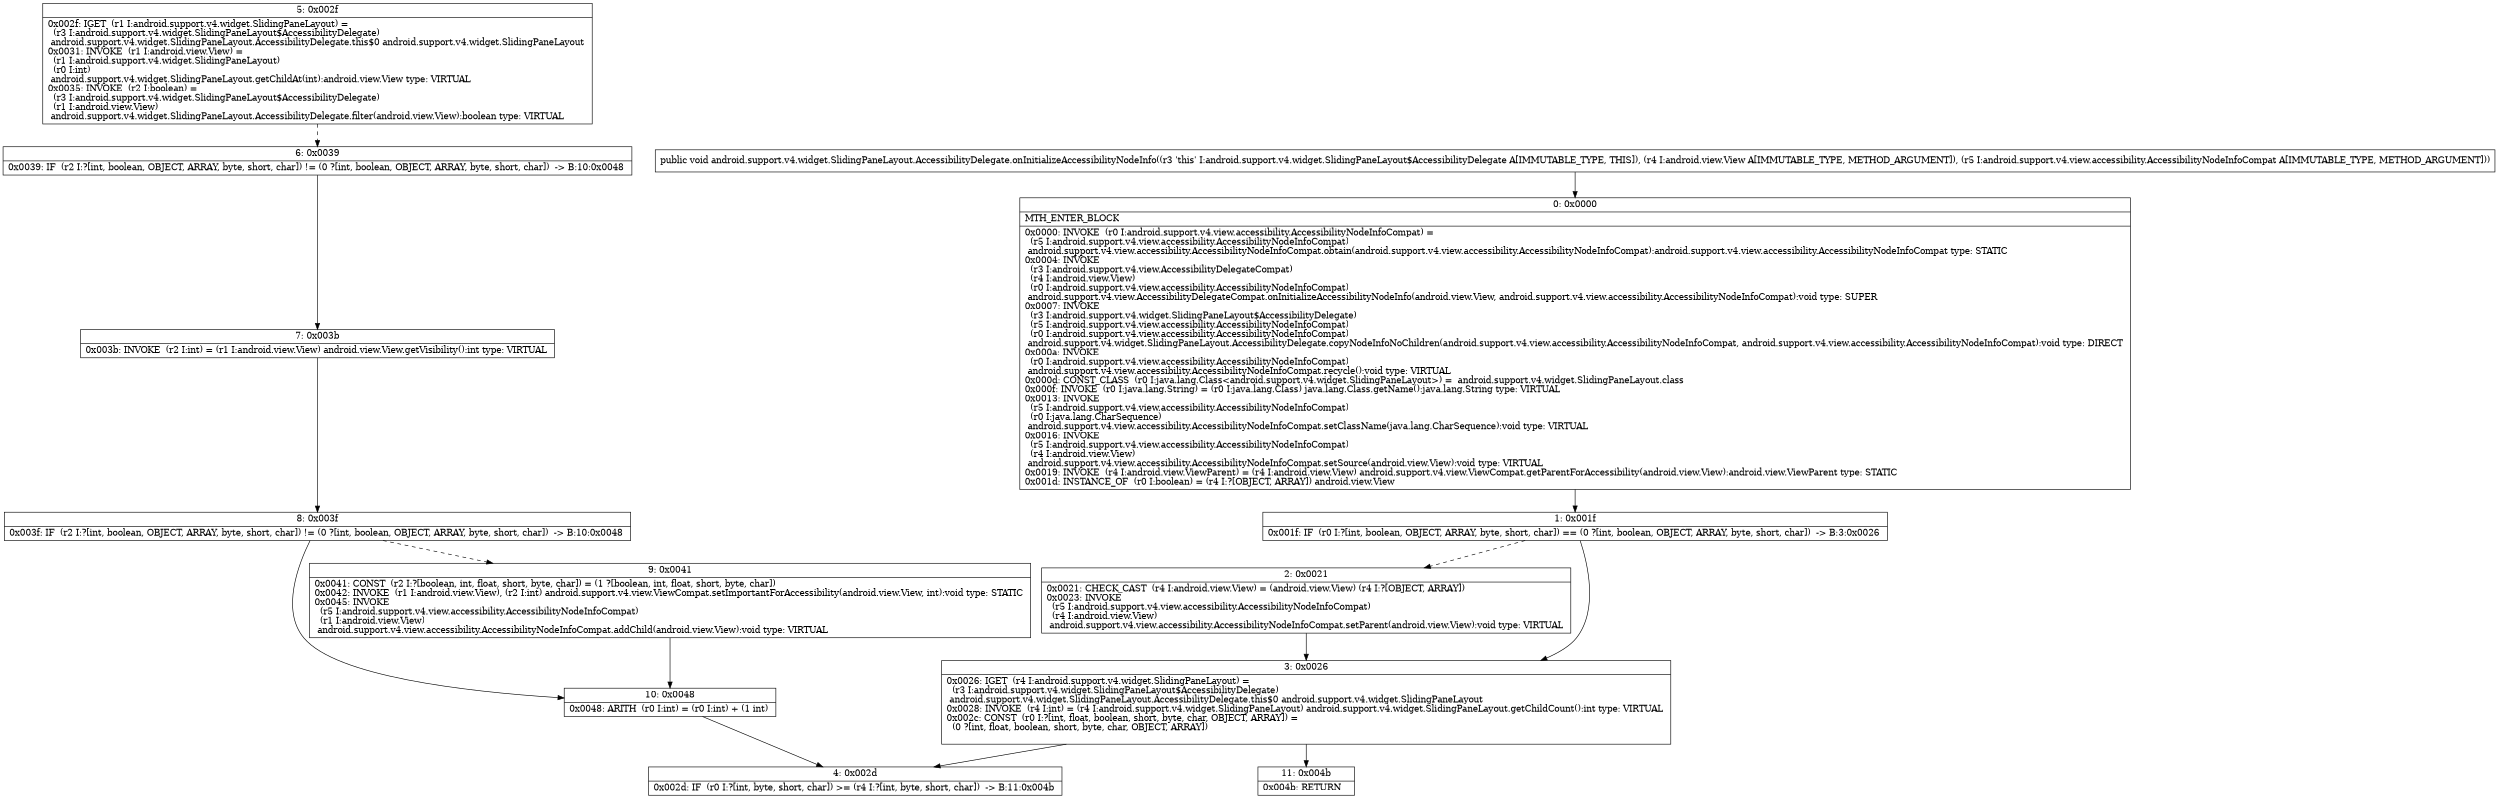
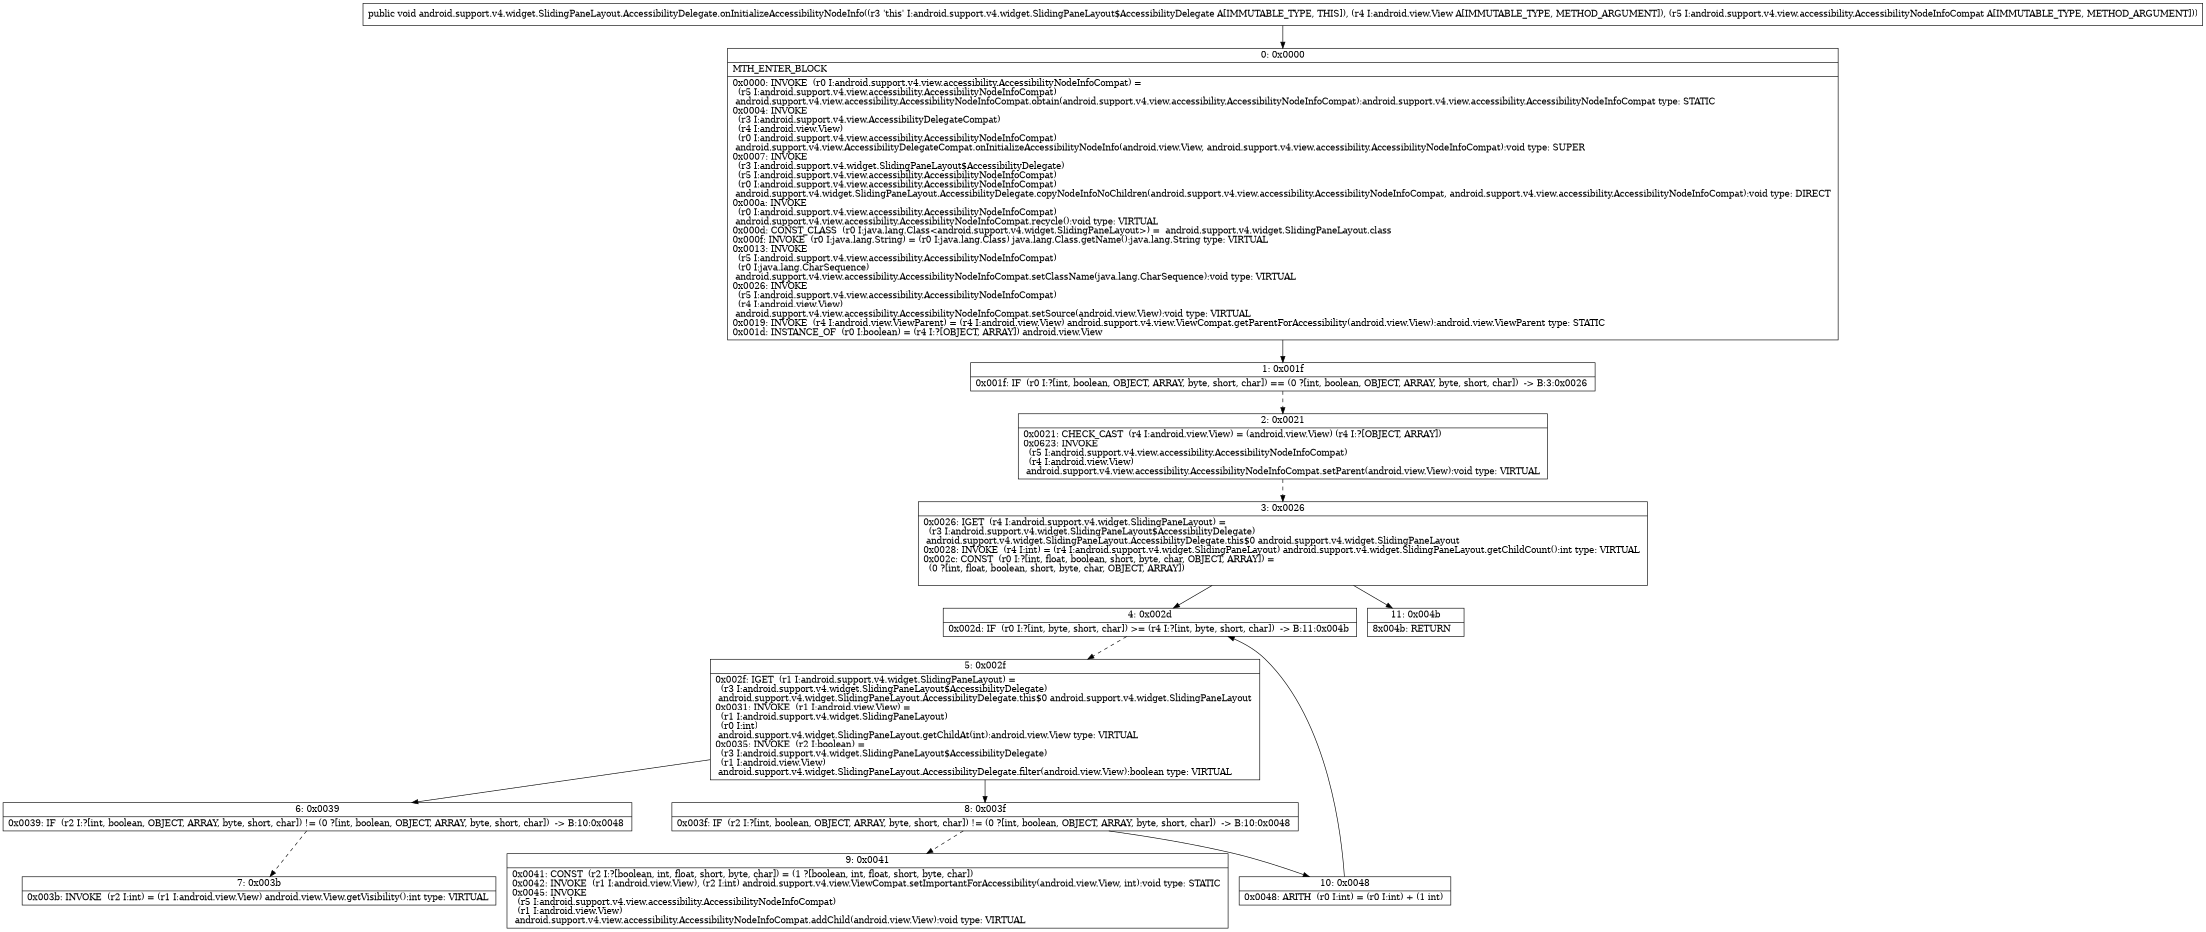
  digraph {
    node [shape=record]
-   n1 [label="{0\:\ 0x0000|MTH_ENTER_BLOCK\l|0x0000: INVOKE  (r0 I:android.support.v4.view.accessibility.AccessibilityNodeInfoCompat) = \l  (r5 I:android.support.v4.view.accessibility.AccessibilityNodeInfoCompat)\l android.support.v4.view.accessibility.AccessibilityNodeInfoCompat.obtain(android.support.v4.view.accessibility.AccessibilityNodeInfoCompat):android.support.v4.view.accessibility.AccessibilityNodeInfoCompat type: STATIC \l0x0004: INVOKE  \l  (r3 I:android.support.v4.view.AccessibilityDelegateCompat)\l  (r4 I:android.view.View)\l  (r0 I:android.support.v4.view.accessibility.AccessibilityNodeInfoCompat)\l android.support.v4.view.AccessibilityDelegateCompat.onInitializeAccessibilityNodeInfo(android.view.View, android.support.v4.view.accessibility.AccessibilityNodeInfoCompat):void type: SUPER \l0x0007: INVOKE  \l  (r3 I:android.support.v4.widget.SlidingPaneLayout$AccessibilityDelegate)\l  (r5 I:android.support.v4.view.accessibility.AccessibilityNodeInfoCompat)\l  (r0 I:android.support.v4.view.accessibility.AccessibilityNodeInfoCompat)\l android.support.v4.widget.SlidingPaneLayout.AccessibilityDelegate.copyNodeInfoNoChildren(android.support.v4.view.accessibility.AccessibilityNodeInfoCompat, android.support.v4.view.accessibility.AccessibilityNodeInfoCompat):void type: DIRECT \l0x000a: INVOKE  \l  (r0 I:android.support.v4.view.accessibility.AccessibilityNodeInfoCompat)\l android.support.v4.view.accessibility.AccessibilityNodeInfoCompat.recycle():void type: VIRTUAL \l0x000d: CONST_CLASS  (r0 I:java.lang.Class\<android.support.v4.widget.SlidingPaneLayout\>) =  android.support.v4.widget.SlidingPaneLayout.class \l0x000f: INVOKE  (r0 I:java.lang.String) = (r0 I:java.lang.Class) java.lang.Class.getName():java.lang.String type: VIRTUAL \l0x0013: INVOKE  \l  (r5 I:android.support.v4.view.accessibility.AccessibilityNodeInfoCompat)\l  (r0 I:java.lang.CharSequence)\l android.support.v4.view.accessibility.AccessibilityNodeInfoCompat.setClassName(java.lang.CharSequence):void type: VIRTUAL \l0x0016: INVOKE  \l  (r5 I:android.support.v4.view.accessibility.AccessibilityNodeInfoCompat)\l  (r4 I:android.view.View)\l android.support.v4.view.accessibility.AccessibilityNodeInfoCompat.setSource(android.view.View):void type: VIRTUAL \l0x0019: INVOKE  (r4 I:android.view.ViewParent) = (r4 I:android.view.View) android.support.v4.view.ViewCompat.getParentForAccessibility(android.view.View):android.view.ViewParent type: STATIC \l0x001d: INSTANCE_OF  (r0 I:boolean) = (r4 I:?[OBJECT, ARRAY]) android.view.View \l}"]
+   n1 [label="{0\:\ 0x0000|MTH_ENTER_BLOCK\l|0x0000: INVOKE  (r0 I:android.support.v4.view.accessibility.AccessibilityNodeInfoCompat) = \l  (r5 I:android.support.v4.view.accessibility.AccessibilityNodeInfoCompat)\l android.support.v4.view.accessibility.AccessibilityNodeInfoCompat.obtain(android.support.v4.view.accessibility.AccessibilityNodeInfoCompat):android.support.v4.view.accessibility.AccessibilityNodeInfoCompat type: STATIC \l0x0004: INVOKE  \l  (r3 I:android.support.v4.view.AccessibilityDelegateCompat)\l  (r4 I:android.view.View)\l  (r0 I:android.support.v4.view.accessibility.AccessibilityNodeInfoCompat)\l android.support.v4.view.AccessibilityDelegateCompat.onInitializeAccessibilityNodeInfo(android.view.View, android.support.v4.view.accessibility.AccessibilityNodeInfoCompat):void type: SUPER \l0x0007: INVOKE  \l  (r3 I:android.support.v4.widget.SlidingPaneLayout$AccessibilityDelegate)\l  (r5 I:android.support.v4.view.accessibility.AccessibilityNodeInfoCompat)\l  (r0 I:android.support.v4.view.accessibility.AccessibilityNodeInfoCompat)\l android.support.v4.widget.SlidingPaneLayout.AccessibilityDelegate.copyNodeInfoNoChildren(android.support.v4.view.accessibility.AccessibilityNodeInfoCompat, android.support.v4.view.accessibility.AccessibilityNodeInfoCompat):void type: DIRECT \l0x000a: INVOKE  \l  (r0 I:android.support.v4.view.accessibility.AccessibilityNodeInfoCompat)\l android.support.v4.view.accessibility.AccessibilityNodeInfoCompat.recycle():void type: VIRTUAL \l0x000d: CONST_CLASS  (r0 I:java.lang.Class\<android.support.v4.widget.SlidingPaneLayout\>) =  android.support.v4.widget.SlidingPaneLayout.class \l0x000f: INVOKE  (r0 I:java.lang.String) = (r0 I:java.lang.Class) java.lang.Class.getName():java.lang.String type: VIRTUAL \l0x0013: INVOKE  \l  (r5 I:android.support.v4.view.accessibility.AccessibilityNodeInfoCompat)\l  (r0 I:java.lang.CharSequence)\l android.support.v4.view.accessibility.AccessibilityNodeInfoCompat.setClassName(java.lang.CharSequence):void type: VIRTUAL \l0x0026: INVOKE  \l  (r5 I:android.support.v4.view.accessibility.AccessibilityNodeInfoCompat)\l  (r4 I:android.view.View)\l android.support.v4.view.accessibility.AccessibilityNodeInfoCompat.setSource(android.view.View):void type: VIRTUAL \l0x0019: INVOKE  (r4 I:android.view.ViewParent) = (r4 I:android.view.View) android.support.v4.view.ViewCompat.getParentForAccessibility(android.view.View):android.view.ViewParent type: STATIC \l0x001d: INSTANCE_OF  (r0 I:boolean) = (r4 I:?[OBJECT, ARRAY]) android.view.View \l}"]
    n2 [label="{1\:\ 0x001f|0x001f: IF  (r0 I:?[int, boolean, OBJECT, ARRAY, byte, short, char]) == (0 ?[int, boolean, OBJECT, ARRAY, byte, short, char])  \-\> B:3:0x0026 \l}"]
-   n3 [label="{2\:\ 0x0021|0x0021: CHECK_CAST  (r4 I:android.view.View) = (android.view.View) (r4 I:?[OBJECT, ARRAY]) \l0x0023: INVOKE  \l  (r5 I:android.support.v4.view.accessibility.AccessibilityNodeInfoCompat)\l  (r4 I:android.view.View)\l android.support.v4.view.accessibility.AccessibilityNodeInfoCompat.setParent(android.view.View):void type: VIRTUAL \l}"]
+   n3 [label="{2\:\ 0x0021|0x0021: CHECK_CAST  (r4 I:android.view.View) = (android.view.View) (r4 I:?[OBJECT, ARRAY]) \l0x0623: INVOKE  \l  (r5 I:android.support.v4.view.accessibility.AccessibilityNodeInfoCompat)\l  (r4 I:android.view.View)\l android.support.v4.view.accessibility.AccessibilityNodeInfoCompat.setParent(android.view.View):void type: VIRTUAL \l}"]
    n4 [label="{3\:\ 0x0026|0x0026: IGET  (r4 I:android.support.v4.widget.SlidingPaneLayout) = \l  (r3 I:android.support.v4.widget.SlidingPaneLayout$AccessibilityDelegate)\l android.support.v4.widget.SlidingPaneLayout.AccessibilityDelegate.this$0 android.support.v4.widget.SlidingPaneLayout \l0x0028: INVOKE  (r4 I:int) = (r4 I:android.support.v4.widget.SlidingPaneLayout) android.support.v4.widget.SlidingPaneLayout.getChildCount():int type: VIRTUAL \l0x002c: CONST  (r0 I:?[int, float, boolean, short, byte, char, OBJECT, ARRAY]) = \l  (0 ?[int, float, boolean, short, byte, char, OBJECT, ARRAY])\l \l}"]
    n5 [label="{4\:\ 0x002d|0x002d: IF  (r0 I:?[int, byte, short, char]) \>= (r4 I:?[int, byte, short, char])  \-\> B:11:0x004b \l}"]
-   n6 [label="{11\:\ 0x004b|0x004b: RETURN   \l}"]
+   n6 [label="{11\:\ 0x004b|8x004b: RETURN   \l}"]
    n7 [label="{5\:\ 0x002f|0x002f: IGET  (r1 I:android.support.v4.widget.SlidingPaneLayout) = \l  (r3 I:android.support.v4.widget.SlidingPaneLayout$AccessibilityDelegate)\l android.support.v4.widget.SlidingPaneLayout.AccessibilityDelegate.this$0 android.support.v4.widget.SlidingPaneLayout \l0x0031: INVOKE  (r1 I:android.view.View) = \l  (r1 I:android.support.v4.widget.SlidingPaneLayout)\l  (r0 I:int)\l android.support.v4.widget.SlidingPaneLayout.getChildAt(int):android.view.View type: VIRTUAL \l0x0035: INVOKE  (r2 I:boolean) = \l  (r3 I:android.support.v4.widget.SlidingPaneLayout$AccessibilityDelegate)\l  (r1 I:android.view.View)\l android.support.v4.widget.SlidingPaneLayout.AccessibilityDelegate.filter(android.view.View):boolean type: VIRTUAL \l}"]
    n8 [label="{6\:\ 0x0039|0x0039: IF  (r2 I:?[int, boolean, OBJECT, ARRAY, byte, short, char]) != (0 ?[int, boolean, OBJECT, ARRAY, byte, short, char])  \-\> B:10:0x0048 \l}"]
    n9 [label="{7\:\ 0x003b|0x003b: INVOKE  (r2 I:int) = (r1 I:android.view.View) android.view.View.getVisibility():int type: VIRTUAL \l}"]
    n10 [label="{8\:\ 0x003f|0x003f: IF  (r2 I:?[int, boolean, OBJECT, ARRAY, byte, short, char]) != (0 ?[int, boolean, OBJECT, ARRAY, byte, short, char])  \-\> B:10:0x0048 \l}"]
    n11 [label="{10\:\ 0x0048|0x0048: ARITH  (r0 I:int) = (r0 I:int) + (1 int) \l}"]
    n12 [label="{9\:\ 0x0041|0x0041: CONST  (r2 I:?[boolean, int, float, short, byte, char]) = (1 ?[boolean, int, float, short, byte, char]) \l0x0042: INVOKE  (r1 I:android.view.View), (r2 I:int) android.support.v4.view.ViewCompat.setImportantForAccessibility(android.view.View, int):void type: STATIC \l0x0045: INVOKE  \l  (r5 I:android.support.v4.view.accessibility.AccessibilityNodeInfoCompat)\l  (r1 I:android.view.View)\l android.support.v4.view.accessibility.AccessibilityNodeInfoCompat.addChild(android.view.View):void type: VIRTUAL \l}"]
    n13 [label="{public void android.support.v4.widget.SlidingPaneLayout.AccessibilityDelegate.onInitializeAccessibilityNodeInfo((r3 'this' I:android.support.v4.widget.SlidingPaneLayout$AccessibilityDelegate A[IMMUTABLE_TYPE, THIS]), (r4 I:android.view.View A[IMMUTABLE_TYPE, METHOD_ARGUMENT]), (r5 I:android.support.v4.view.accessibility.AccessibilityNodeInfoCompat A[IMMUTABLE_TYPE, METHOD_ARGUMENT])) }"]
    n1 -> n2
    n2 -> n3 [style=dashed]
-   n2 -> n4
-   n3 -> n4
+   n3 -> n4 [style=dashed]
    n4 -> n5
    n4 -> n6
-   n7 -> n8 [style=dashed]
-   n8 -> n9 [style=solid]
-   n9 -> n10
+   n5 -> n7 [style=dashed]
+   n7 -> n8
+   n8 -> n9 [style=dashed]
+   n7 -> n10
    n10 -> n11
    n10 -> n12 [style=dashed]
    n11 -> n5
-   n12 -> n11
    n13 -> n1
  }
